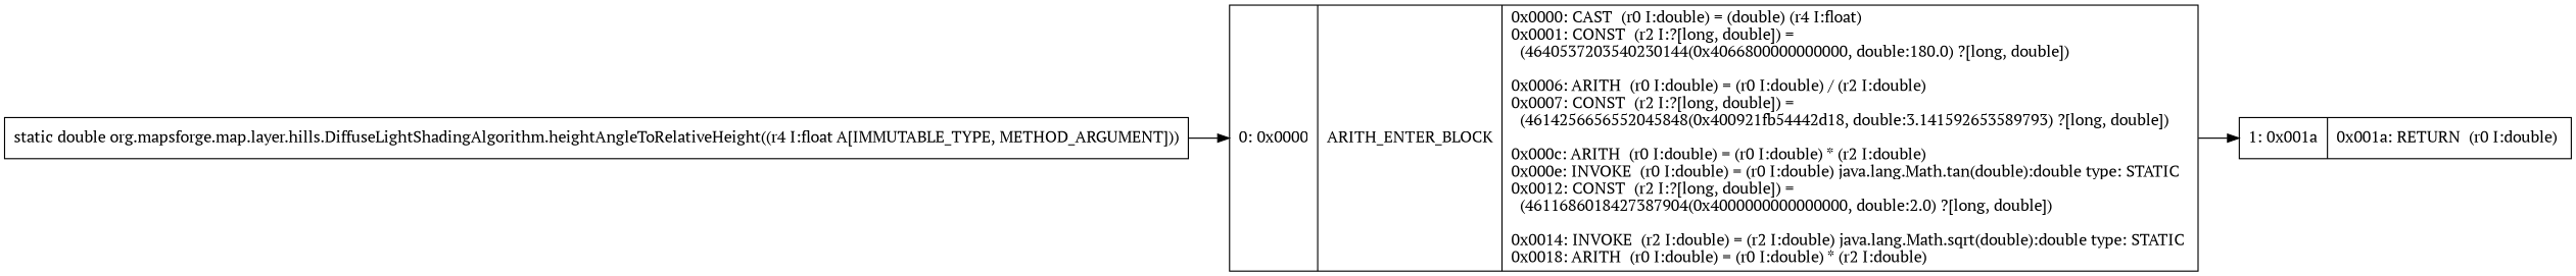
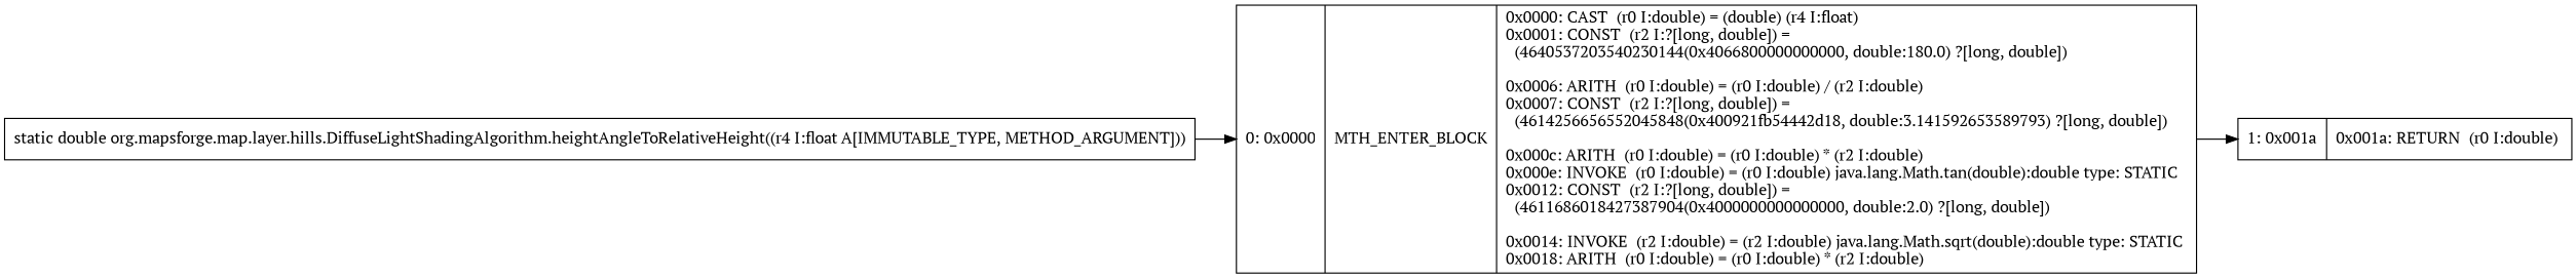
  digraph {
    rankdir=LR
    fontname="PT Serif"
    node [shape=record fontname="PT Serif"]
    edge [fontname="PT Serif"]
-   n1 [label="{0\:\ 0x0000|ARITH_ENTER_BLOCK\l|0x0000: CAST  (r0 I:double) = (double) (r4 I:float) \l0x0001: CONST  (r2 I:?[long, double]) = \l  (4640537203540230144(0x4066800000000000, double:180.0) ?[long, double])\l \l0x0006: ARITH  (r0 I:double) = (r0 I:double) \/ (r2 I:double) \l0x0007: CONST  (r2 I:?[long, double]) = \l  (4614256656552045848(0x400921fb54442d18, double:3.141592653589793) ?[long, double])\l \l0x000c: ARITH  (r0 I:double) = (r0 I:double) * (r2 I:double) \l0x000e: INVOKE  (r0 I:double) = (r0 I:double) java.lang.Math.tan(double):double type: STATIC \l0x0012: CONST  (r2 I:?[long, double]) = \l  (4611686018427387904(0x4000000000000000, double:2.0) ?[long, double])\l \l0x0014: INVOKE  (r2 I:double) = (r2 I:double) java.lang.Math.sqrt(double):double type: STATIC \l0x0018: ARITH  (r0 I:double) = (r0 I:double) * (r2 I:double) \l}"]
+   n1 [label="{0\:\ 0x0000|MTH_ENTER_BLOCK\l|0x0000: CAST  (r0 I:double) = (double) (r4 I:float) \l0x0001: CONST  (r2 I:?[long, double]) = \l  (4640537203540230144(0x4066800000000000, double:180.0) ?[long, double])\l \l0x0006: ARITH  (r0 I:double) = (r0 I:double) \/ (r2 I:double) \l0x0007: CONST  (r2 I:?[long, double]) = \l  (4614256656552045848(0x400921fb54442d18, double:3.141592653589793) ?[long, double])\l \l0x000c: ARITH  (r0 I:double) = (r0 I:double) * (r2 I:double) \l0x000e: INVOKE  (r0 I:double) = (r0 I:double) java.lang.Math.tan(double):double type: STATIC \l0x0012: CONST  (r2 I:?[long, double]) = \l  (4611686018427387904(0x4000000000000000, double:2.0) ?[long, double])\l \l0x0014: INVOKE  (r2 I:double) = (r2 I:double) java.lang.Math.sqrt(double):double type: STATIC \l0x0018: ARITH  (r0 I:double) = (r0 I:double) * (r2 I:double) \l}"]
    n2 [label="{1\:\ 0x001a|0x001a: RETURN  (r0 I:double) \l}"]
    n3 [label="{static double org.mapsforge.map.layer.hills.DiffuseLightShadingAlgorithm.heightAngleToRelativeHeight((r4 I:float A[IMMUTABLE_TYPE, METHOD_ARGUMENT])) }"]
    n1 -> n2
    n3 -> n1
  }
